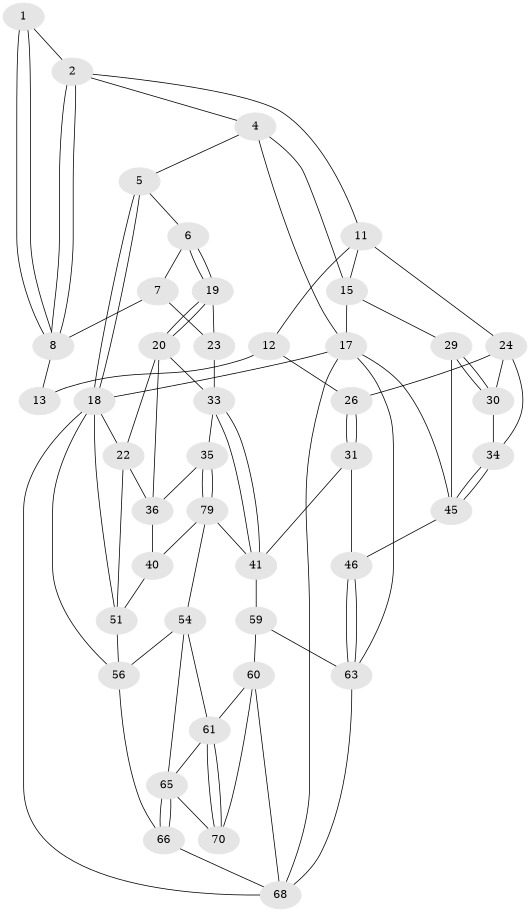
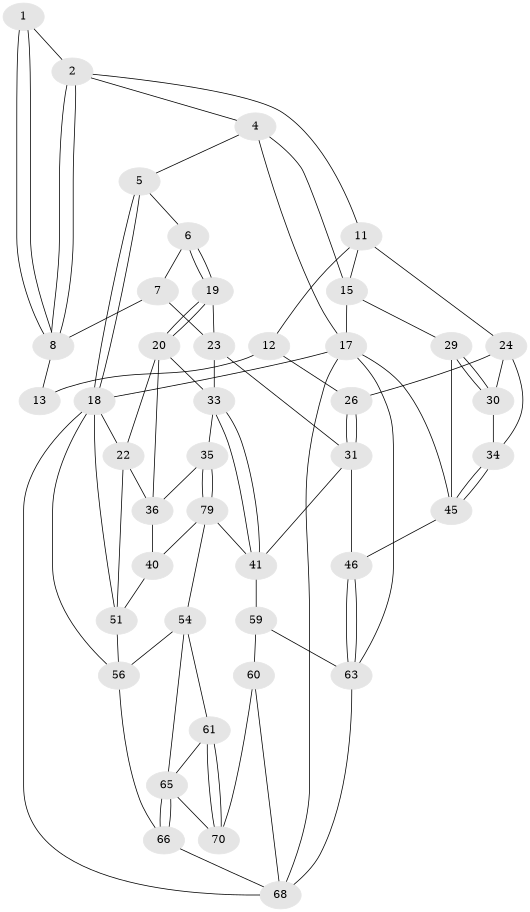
  graph {
    node [color=gray90 style=filled]
    2 [super="+3"]
    1
    8 [super="+9"]
    4 [super="+16"]
    11 [super="+14"]
    13
    5
    15 [super="+28"]
    17 [super="+57"]
    12 [super="+27"]
    24 [super="+25"]
    6
    18 [super="+52"]
    29 [super="+48"]
    45 [super="+49"]
    63 [super="+64"]
    68 [super="+71"]
    7 [super="+10"]
    19
    22 [super="+38"]
    51 [super="+53"]
    56 [super="+58"]
    23 [super="+32"]
    20 [super="+21"]
    33 [super="+34"]
    31 [super="+47"]
    26
    30 [super="+43"]
    n29 [label=34]
    46
    36 [super="+37"]
    66
    41 [super="+50"]
    35
    40
    59
    n37 [label=79 super="+42"]
    54 [super="+55"]
    61 [super="+62"]
    65 [super="+67"]
    60 [super="+69"]
    70
    2 -- 8
    2 -- 8
    2 -- 4
    2 -- 11
    1 -- 2
    1 -- 8
    1 -- 8
    8 -- 13
    4 -- 5
    4 -- 15
    4 -- 17
    11 -- 15
    11 -- 12
    11 -- 24
    5 -- 6
    5 -- 18
    5 -- 18
    15 -- 17
    15 -- 29
    17 -- 18
    17 -- 45
    17 -- 63
    17 -- 68
    12 -- 13 [weight=2]
    12 -- 26
    24 -- 26
    24 -- 30
    24 -- n29
    6 -- 7
    6 -- 19
    6 -- 19
    18 -- 68
    18 -- 22
    18 -- 51
    18 -- 56
    29 -- 45
    29 -- 30 [weight=2]
    29 -- 30
    45 -- 46
    63 -- 68
    7 -- 8
    7 -- 23
    19 -- 23
    19 -- 20
    19 -- 20
    22 -- 51
    22 -- 36
    51 -- 56
    56 -- 66
    23 -- 33
+   23 -- 31
    20 -- 22
    20 -- 33
    20 -- 36
    33 -- 41
    33 -- 41
    33 -- 35
    31 -- 46
    31 -- 41
    26 -- 31
    26 -- 31
    30 -- n29
    n29 -- 45
    n29 -- 45
    46 -- 63
    46 -- 63
    36 -- 40
    66 -- 68
    41 -- 59
    35 -- 36
    35 -- n37
    35 -- n37
    40 -- 51
    59 -- 63
    59 -- 60
    n37 -- 41
    n37 -- 40
    n37 -- 54
    54 -- 56
    54 -- 61
    54 -- 65
    61 -- 65
    61 -- 70
    61 -- 70
    65 -- 66
    65 -- 66
    65 -- 70
    60 -- 68
-   60 -- 61
    60 -- 70
  }
